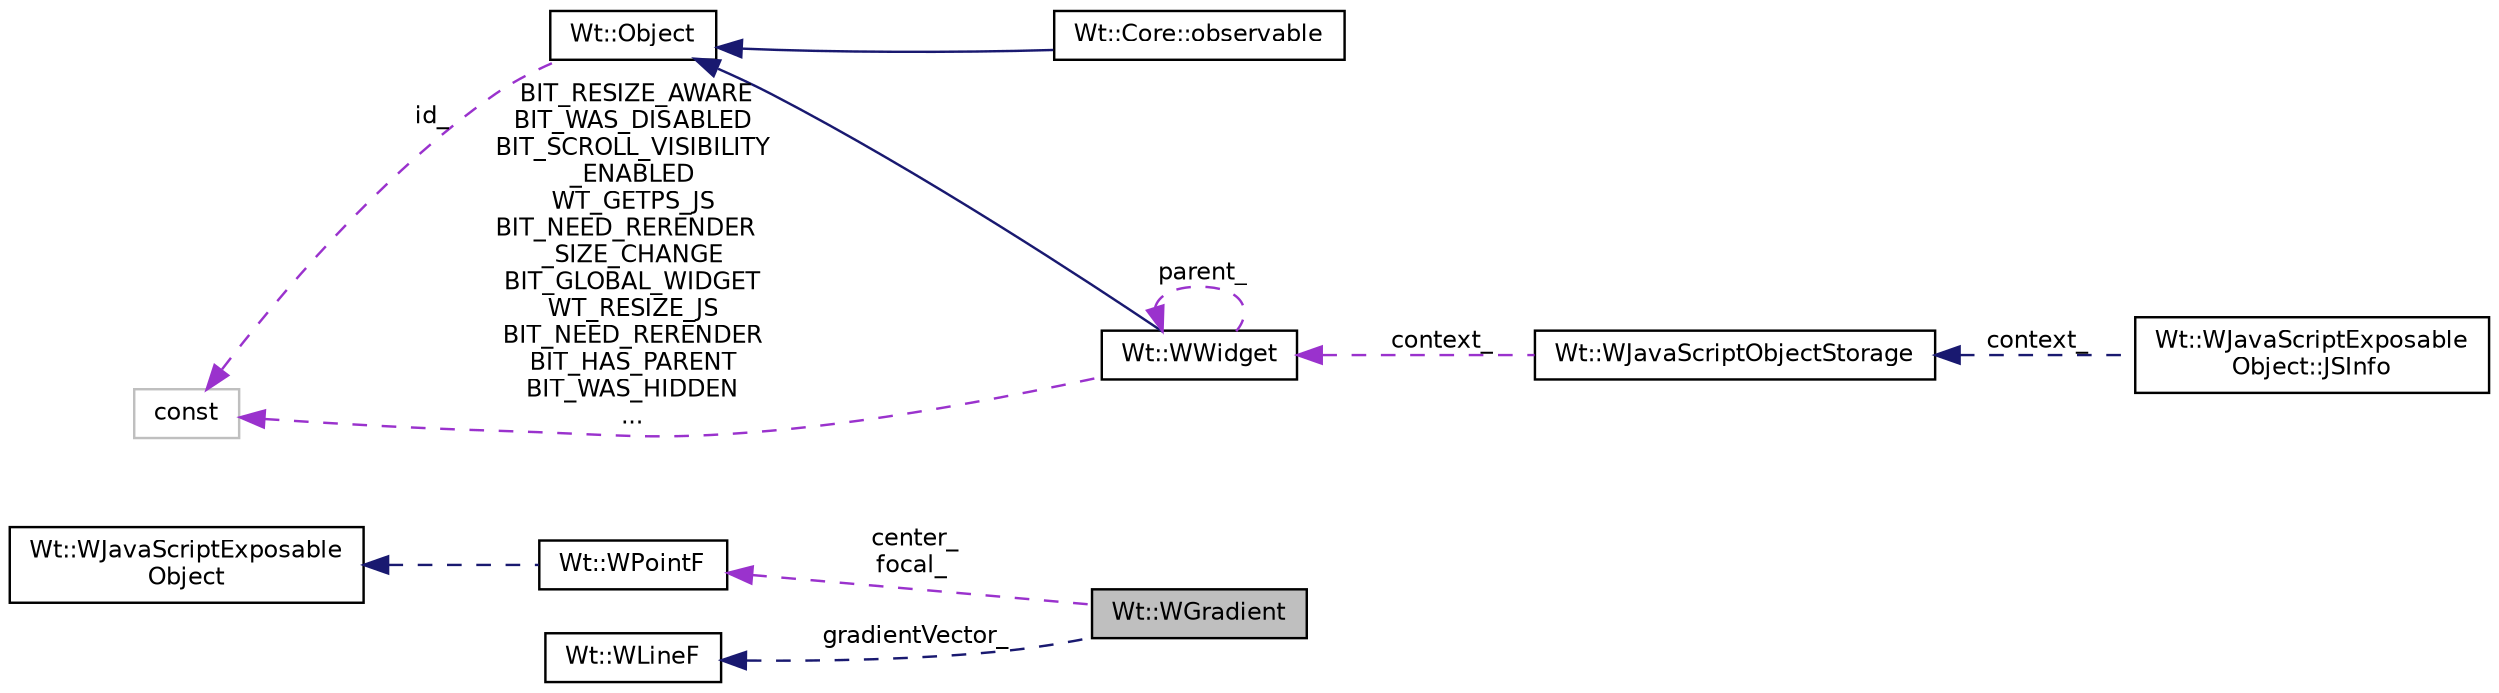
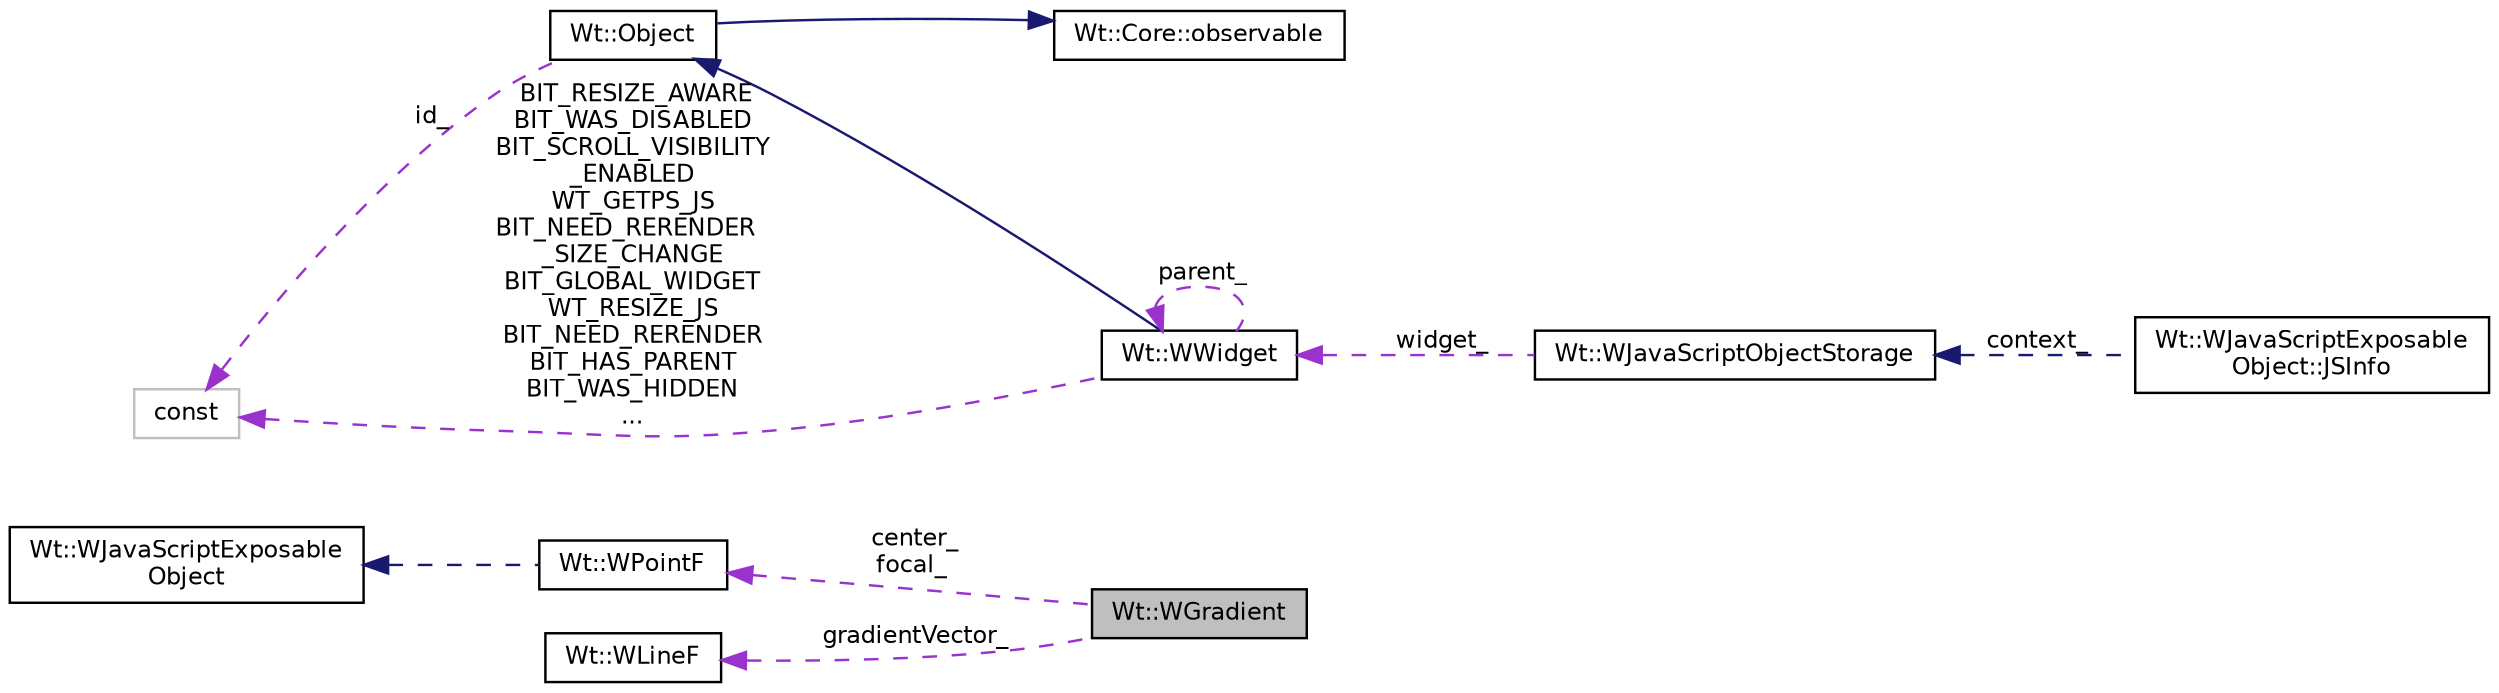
  digraph {
    rankdir=LR
    node [color=black fillcolor=white fontname=Helvetica fontsize=10 shape=record style=filled]
    edge [color=darkorchid3 dir=back fontname=Helvetica fontsize=10 labelfontname=Helvetica labelfontsize=10 style=dashed]
    n1 [fillcolor=grey75 fontcolor=black height=0.2 label="Wt::WGradient" width=0.4]
    n2 [height=0.2 label="Wt::WPointF" width=0.4]
    n3 [height=0.2 label="Wt::WJavaScriptExposable\lObject" width=0.4]
    n4 [height=0.2 label="Wt::WJavaScriptExposable\lObject::JSInfo" width=0.4]
    n5 [height=0.2 label="Wt::Object" width=0.4]
    n6 [height=0.2 label="Wt::WWidget" width=0.4]
    n7 [height=0.2 label="Wt::WJavaScriptObjectStorage" width=0.4]
    n8 [height=0.2 label="Wt::Core::observable" width=0.4]
    n9 [color=grey75 height=0.2 label=const width=0.4]
    n10 [height=0.2 label="Wt::WLineF" width=0.4]
    n2 -> n1 [label=" center_\nfocal_"]
    n3 -> n2 [color=midnightblue]
    n5 -> n6 [color=midnightblue style=solid]
    n6 -> n6 [label=" parent_"]
-   n6 -> n7 [label=" context_"]
+   n6 -> n7 [label=" widget_"]
    n7 -> n4 [color=midnightblue label=" context_"]
-   n5 -> n8 [color=midnightblue style=solid]
+   n8 -> n5 [color=midnightblue style=solid]
    n9 -> n5 [label=" id_"]
    n9 -> n6 [label=" BIT_RESIZE_AWARE\nBIT_WAS_DISABLED\nBIT_SCROLL_VISIBILITY\l_ENABLED\nWT_GETPS_JS\nBIT_NEED_RERENDER\l_SIZE_CHANGE\nBIT_GLOBAL_WIDGET\nWT_RESIZE_JS\nBIT_NEED_RERENDER\nBIT_HAS_PARENT\nBIT_WAS_HIDDEN\n..."]
-   n10 -> n1 [color=midnightblue label=" gradientVector_"]
+   n10 -> n1 [label=" gradientVector_"]
  }
